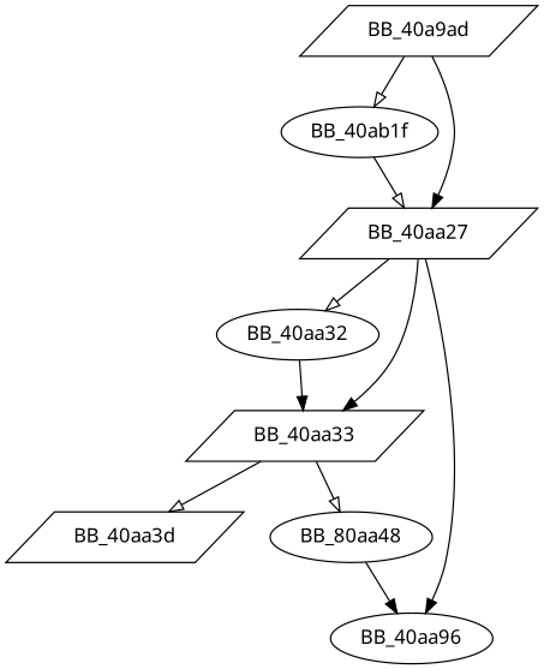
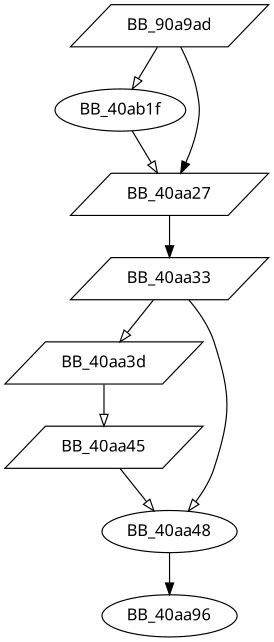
  digraph {
    fontname="Noto Sans"
    node [fontname="Noto Sans" shape=parallelogram]
    edge [arrowhead=onormal fontname="Noto Sans"]
    BB_40ab1f [shape=ellipse]
-   BB_40a9ad
+   BB_40a9ad [label=BB_90a9ad]
    BB_40aa27
-   BB_40aa32 [shape=ellipse]
    n5 [label=BB_40aa96 shape=ellipse]
    BB_40aa33
    BB_40aa3d
-   BB_40aa48 [shape=ellipse label=BB_80aa48]
+   BB_40aa48 [shape=ellipse]
+   BB_40aa45
    BB_40ab1f -> BB_40aa27
    BB_40a9ad -> BB_40ab1f
    BB_40a9ad -> BB_40aa27 [arrowhead=normal]
-   BB_40aa27 -> BB_40aa32
-   BB_40aa27 -> n5 [arrowhead=normal]
    BB_40aa27 -> BB_40aa33 [arrowhead=normal]
-   BB_40aa32 -> BB_40aa33 [arrowhead=normal]
    BB_40aa33 -> BB_40aa3d
    BB_40aa33 -> BB_40aa48
+   BB_40aa3d -> BB_40aa45
    BB_40aa48 -> n5 [arrowhead=normal]
+   BB_40aa45 -> BB_40aa48
  }
